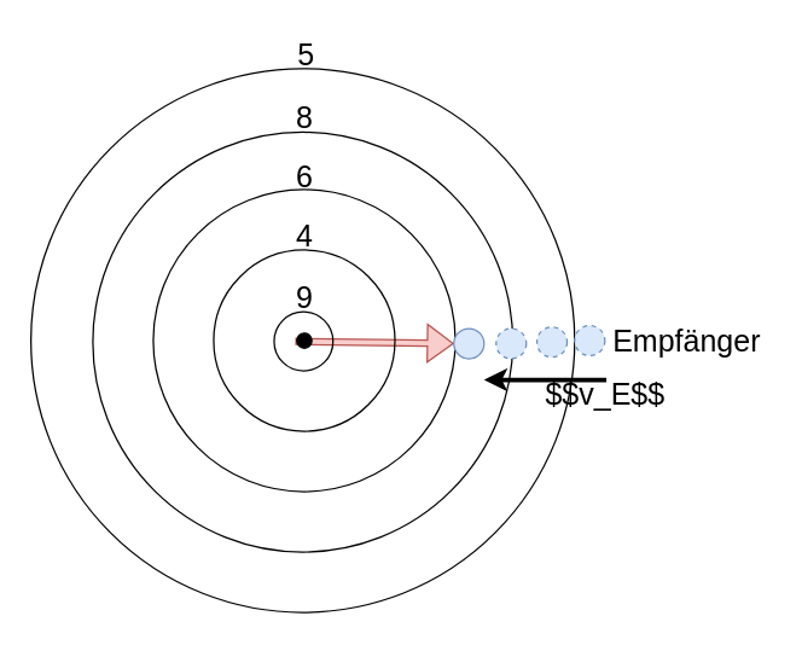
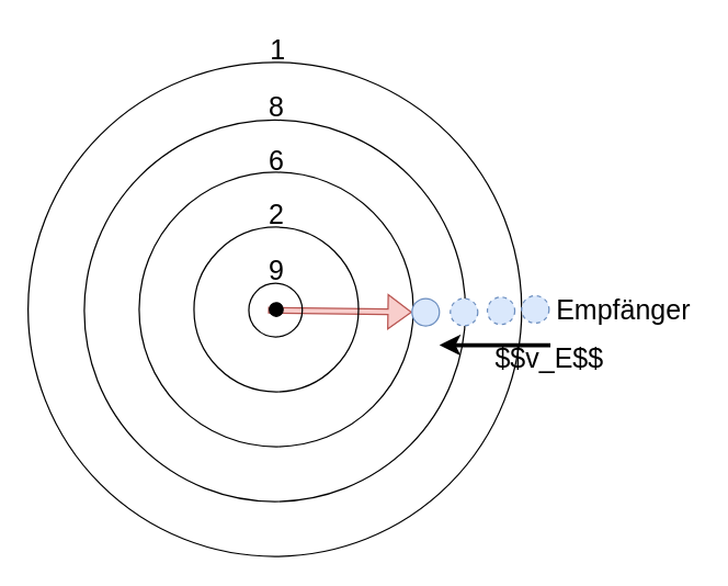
  <mxCell id="0" />
  <mxCell id="1" parent="0" />
  <mxCell id="2" value="" style="ellipse;whiteSpace=wrap;html=1;aspect=fixed;fillColor=none;" parent="1" vertex="1"><mxGeometry x="20" y="45" width="360" height="360" as="geometry" /></mxCell>
  <mxCell id="3" value="" style="shape=flexArrow;endArrow=classic;html=1;rounded=0;fontSize=20;fillColor=#f8cecc;strokeColor=#b85450;width=4;endSize=5.33;entryX=0;entryY=0.5;entryDx=0;entryDy=0;" edge="1" parent="1" target="18"><mxGeometry width="50" height="50" relative="1" as="geometry"><mxPoint x="195" y="225.5" as="sourcePoint" /><mxPoint x="375" y="225.5" as="targetPoint" /></mxGeometry></mxCell>
  <mxCell id="4" value="" style="ellipse;whiteSpace=wrap;html=1;aspect=fixed;fillColor=none;" parent="1" vertex="1"><mxGeometry x="61" y="87" width="278" height="278" as="geometry" /></mxCell>
  <mxCell id="5" value="" style="ellipse;whiteSpace=wrap;html=1;aspect=fixed;fillColor=none;" parent="1" vertex="1"><mxGeometry x="141" y="165" width="120" height="120" as="geometry" /></mxCell>
  <mxCell id="6" value="" style="ellipse;whiteSpace=wrap;html=1;aspect=fixed;fillColor=none;" parent="1" vertex="1"><mxGeometry x="101" y="125" width="200" height="200" as="geometry" /></mxCell>
  <mxCell id="7" value="" style="ellipse;whiteSpace=wrap;html=1;aspect=fixed;fillColor=none;" parent="1" vertex="1"><mxGeometry x="181" y="206" width="39" height="39" as="geometry" /></mxCell>
  <mxCell id="8" value="" style="ellipse;whiteSpace=wrap;html=1;aspect=fixed;fillColor=#000000;" parent="1" vertex="1"><mxGeometry x="196" y="220" width="10" height="10" as="geometry" /></mxCell>
  <mxCell id="9" value="9" style="text;html=1;resizable=0;autosize=1;align=center;verticalAlign=middle;points=[];fillColor=none;strokeColor=none;rounded=0;fontSize=20;" parent="1" vertex="1"><mxGeometry x="186" y="181" width="30" height="30" as="geometry" /></mxCell>
- <mxCell id="10" value="4" style="text;html=1;resizable=0;autosize=1;align=center;verticalAlign=middle;points=[];fillColor=none;strokeColor=none;rounded=0;fontSize=20;" parent="1" vertex="1"><mxGeometry x="186" y="140" width="30" height="30" as="geometry" /></mxCell>
+ <mxCell id="10" value="2" style="text;html=1;resizable=0;autosize=1;align=center;verticalAlign=middle;points=[];fillColor=none;strokeColor=none;rounded=0;fontSize=20;" parent="1" vertex="1"><mxGeometry x="186" y="140" width="30" height="30" as="geometry" /></mxCell>
  <mxCell id="11" value="6" style="text;html=1;resizable=0;autosize=1;align=center;verticalAlign=middle;points=[];fillColor=none;strokeColor=none;rounded=0;fontSize=20;" parent="1" vertex="1"><mxGeometry x="186" y="101" width="30" height="30" as="geometry" /></mxCell>
  <mxCell id="12" value="8" style="text;html=1;resizable=0;autosize=1;align=center;verticalAlign=middle;points=[];fillColor=none;strokeColor=none;rounded=0;fontSize=20;" parent="1" vertex="1"><mxGeometry x="186" y="62" width="30" height="30" as="geometry" /></mxCell>
- <mxCell id="13" value="5" style="text;html=1;resizable=0;autosize=1;align=center;verticalAlign=middle;points=[];fillColor=none;strokeColor=none;rounded=0;fontSize=20;" parent="1" vertex="1"><mxGeometry x="187" y="20" width="30" height="30" as="geometry" /></mxCell>
+ <mxCell id="13" value="1" style="text;html=1;resizable=0;autosize=1;align=center;verticalAlign=middle;points=[];fillColor=none;strokeColor=none;rounded=0;fontSize=20;" parent="1" vertex="1"><mxGeometry x="187" y="20" width="30" height="30" as="geometry" /></mxCell>
  <mxCell id="14" value="" style="ellipse;whiteSpace=wrap;html=1;aspect=fixed;fillColor=#dae8fc;strokeColor=#6c8ebf;dashed=1;" vertex="1" parent="1"><mxGeometry x="380" y="215" width="20" height="20" as="geometry" /></mxCell>
  <mxCell id="15" value="Empfänger" style="text;html=1;resizable=0;autosize=1;align=center;verticalAlign=middle;points=[];fillColor=none;strokeColor=none;rounded=0;fontSize=20;" vertex="1" parent="1"><mxGeometry x="399" y="210" width="110" height="30" as="geometry" /></mxCell>
  <mxCell id="16" value="" style="ellipse;whiteSpace=wrap;html=1;aspect=fixed;fillColor=#dae8fc;strokeColor=#6c8ebf;dashed=1;" vertex="1" parent="1"><mxGeometry x="355" y="216" width="20" height="20" as="geometry" /></mxCell>
  <mxCell id="17" value="" style="ellipse;whiteSpace=wrap;html=1;aspect=fixed;fillColor=#dae8fc;strokeColor=#6c8ebf;dashed=1;" vertex="1" parent="1"><mxGeometry x="328" y="217" width="20" height="20" as="geometry" /></mxCell>
  <mxCell id="18" value="" style="ellipse;whiteSpace=wrap;html=1;aspect=fixed;fillColor=#dae8fc;strokeColor=#6c8ebf;" vertex="1" parent="1"><mxGeometry x="300" y="217" width="20" height="20" as="geometry" /></mxCell>
  <mxCell id="19" value="" style="endArrow=classic;html=1;rounded=0;fontSize=20;entryX=1;entryY=0.5;entryDx=0;entryDy=0;strokeWidth=3;" edge="1" parent="1"><mxGeometry width="50" height="50" relative="1" as="geometry"><mxPoint x="401" y="251" as="sourcePoint" /><mxPoint x="320" y="251" as="targetPoint" /></mxGeometry></mxCell>
  <mxCell id="20" value="$$v_E$$" style="text;html=1;resizable=0;autosize=1;align=center;verticalAlign=middle;points=[];fillColor=none;strokeColor=none;rounded=0;fontSize=20;" vertex="1" parent="1"><mxGeometry x="355" y="245" width="90" height="30" as="geometry" /></mxCell>
